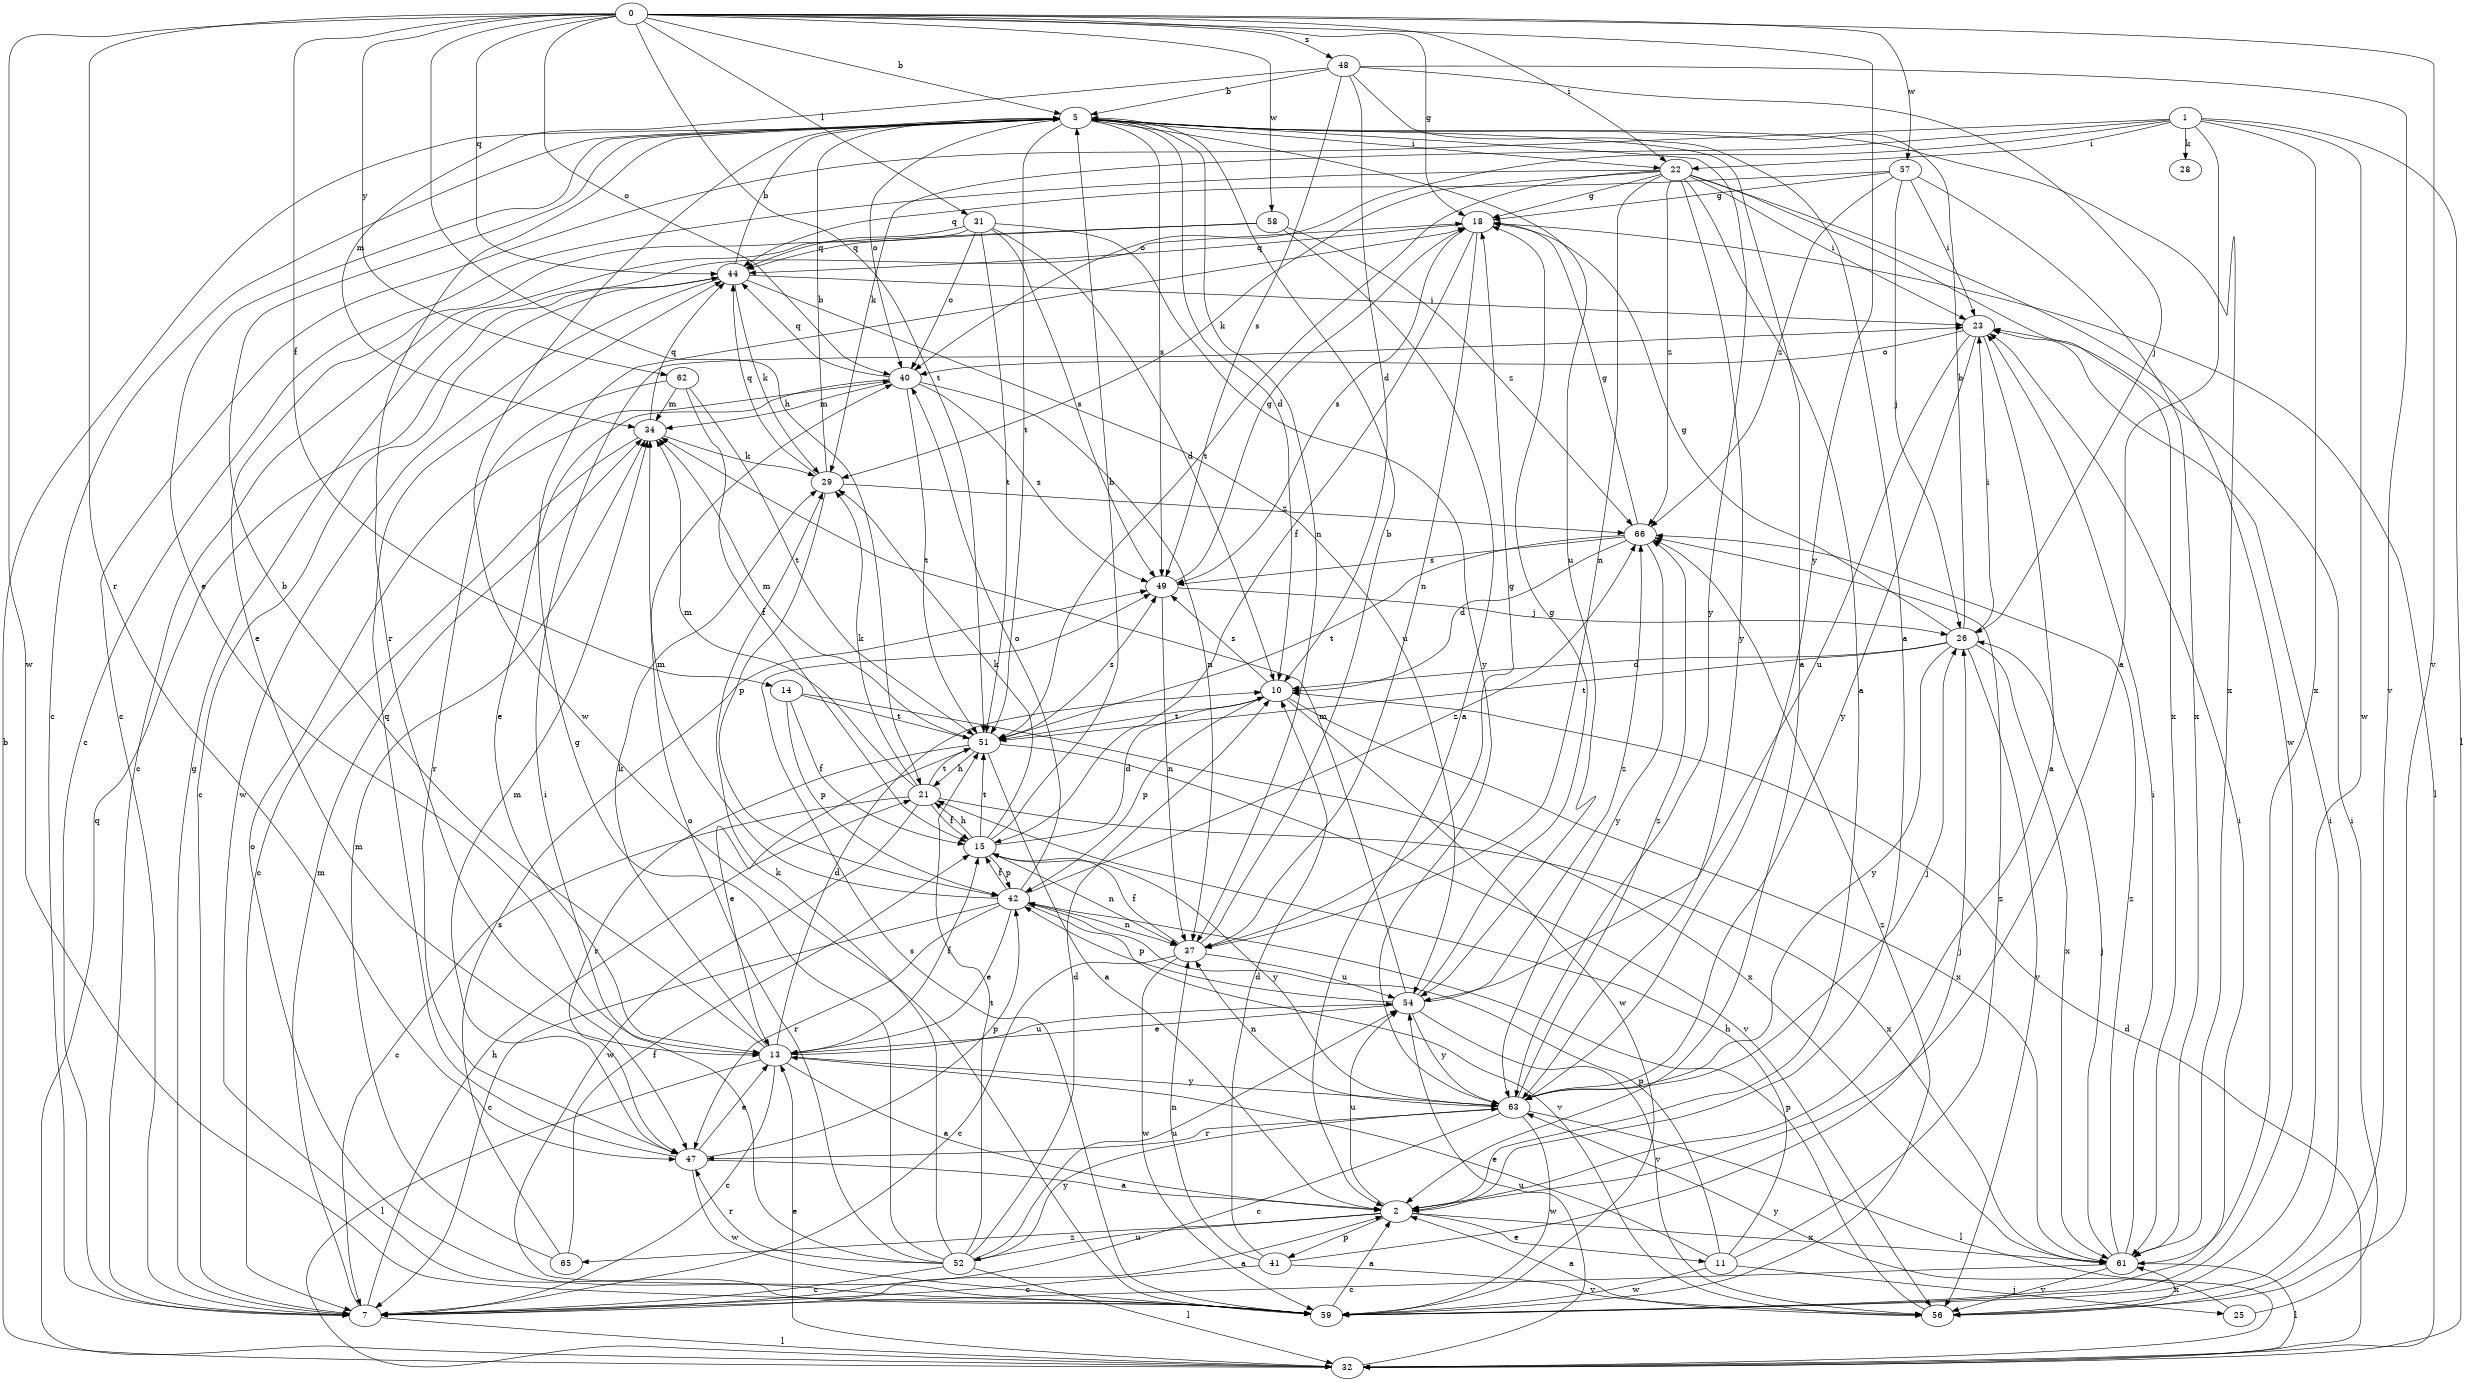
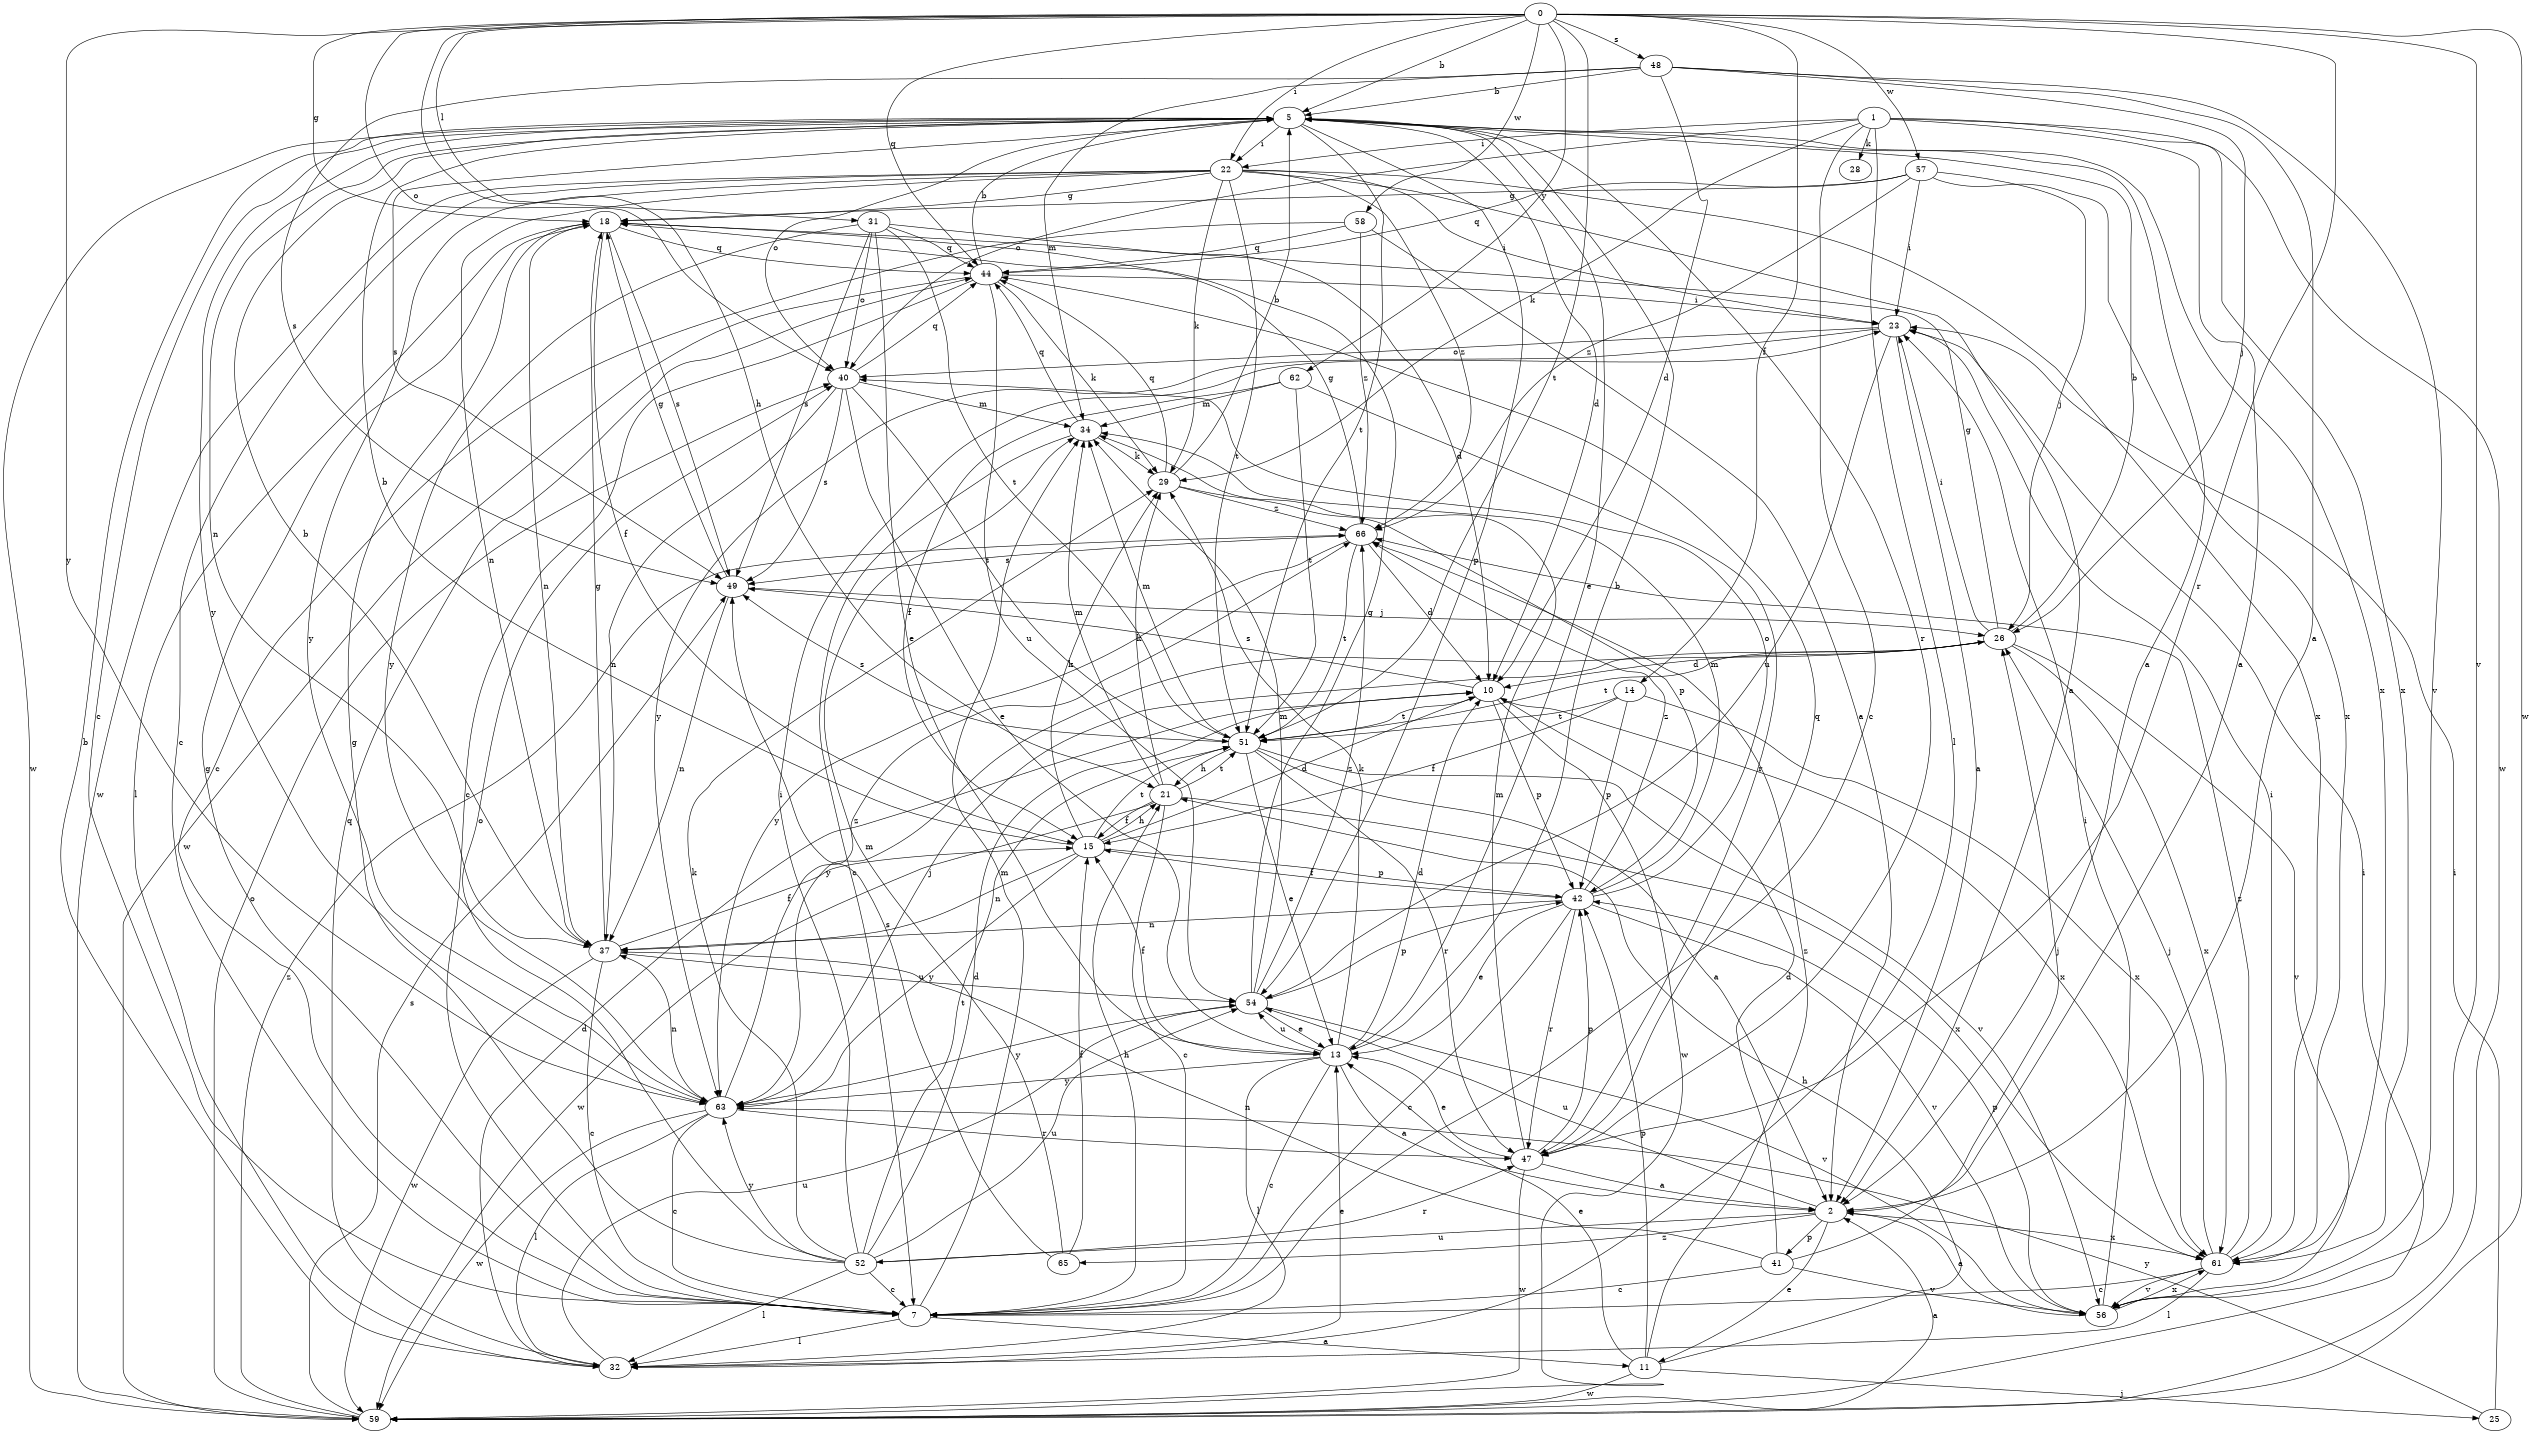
  strict digraph {
    0
    5
    14
    18
    21
    22
    31
    40
    44
    47
    48
    51
    56
    57
    58
    59
    62
    63
    2
    7
    61
    54
    10
    13
    37
    49
    42
    15
    32
    29
    34
    66
    23
    26
    1
    28
    11
    41
    52
    65
    25
    0 -> 5 [label=b]
    0 -> 14 [label=f]
    0 -> 18 [label=g]
    0 -> 21 [label=h]
    0 -> 22 [label=i]
    0 -> 31 [label=l]
    0 -> 40 [label=o]
    0 -> 44 [label=q]
    0 -> 47 [label=r]
    0 -> 48 [label=s]
    0 -> 51 [label=t]
    0 -> 56 [label=v]
    0 -> 57 [label=w]
    0 -> 58 [label=w]
    0 -> 59 [label=w]
    0 -> 62 [label=y]
    0 -> 63 [label=y]
    5 -> 22 [label=i]
    5 -> 40 [label=o]
    5 -> 47 [label=r]
    5 -> 51 [label=t]
    5 -> 59 [label=w]
    5 -> 63 [label=y]
    5 -> 2 [label=a]
    5 -> 7 [label=c]
    5 -> 61 [label=x]
-   5 -> 54 [label=u]
+   5 -> 54 [label=p]
    5 -> 10 [label=d]
    5 -> 13 [label=e]
    5 -> 37 [label=n]
    5 -> 49 [label=s]
    14 -> 51 [label=t]
    14 -> 61 [label=x]
    14 -> 42 [label=p]
    14 -> 15 [label=f]
    18 -> 44 [label=q]
    18 -> 37 [label=n]
    18 -> 49 [label=s]
    18 -> 15 [label=f]
    18 -> 32 [label=l]
    21 -> 51 [label=t]
    21 -> 59 [label=w]
    21 -> 7 [label=c]
    21 -> 61 [label=x]
    21 -> 15 [label=f]
    21 -> 29 [label=k]
    21 -> 34 [label=m]
    22 -> 18 [label=g]
    22 -> 51 [label=t]
    22 -> 59 [label=w]
    22 -> 63 [label=y]
    22 -> 2 [label=a]
    22 -> 7 [label=c]
    22 -> 61 [label=x]
    22 -> 37 [label=n]
    22 -> 29 [label=k]
    22 -> 66 [label=z]
    22 -> 23 [label=i]
    31 -> 40 [label=o]
    31 -> 44 [label=q]
    31 -> 51 [label=t]
    31 -> 63 [label=y]
    31 -> 10 [label=d]
    31 -> 13 [label=e]
    31 -> 49 [label=s]
    40 -> 44 [label=q]
    40 -> 51 [label=t]
    40 -> 13 [label=e]
    40 -> 37 [label=n]
    40 -> 49 [label=s]
    40 -> 34 [label=m]
    44 -> 5 [label=b]
    44 -> 59 [label=w]
    44 -> 7 [label=c]
    44 -> 54 [label=u]
    44 -> 29 [label=k]
    44 -> 23 [label=i]
    47 -> 44 [label=q]
    47 -> 59 [label=w]
    47 -> 2 [label=a]
    47 -> 13 [label=e]
    47 -> 42 [label=p]
    47 -> 34 [label=m]
    48 -> 5 [label=b]
    48 -> 56 [label=v]
    48 -> 2 [label=a]
    48 -> 10 [label=d]
    48 -> 49 [label=s]
    48 -> 34 [label=m]
    48 -> 26 [label=j]
    51 -> 21 [label=h]
    51 -> 47 [label=r]
    51 -> 56 [label=v]
    51 -> 2 [label=a]
    51 -> 13 [label=e]
    51 -> 49 [label=s]
    51 -> 34 [label=m]
    56 -> 2 [label=a]
    56 -> 61 [label=x]
    56 -> 42 [label=p]
    56 -> 23 [label=i]
    57 -> 18 [label=g]
    57 -> 44 [label=q]
    57 -> 61 [label=x]
    57 -> 66 [label=z]
    57 -> 23 [label=i]
    57 -> 26 [label=j]
    58 -> 44 [label=q]
    58 -> 2 [label=a]
    58 -> 7 [label=c]
    58 -> 66 [label=z]
    59 -> 40 [label=o]
    59 -> 2 [label=a]
    59 -> 49 [label=s]
    59 -> 66 [label=z]
    59 -> 23 [label=i]
    62 -> 47 [label=r]
    62 -> 51 [label=t]
    62 -> 15 [label=f]
    62 -> 34 [label=m]
    63 -> 47 [label=r]
    63 -> 59 [label=w]
    63 -> 7 [label=c]
    63 -> 37 [label=n]
    63 -> 32 [label=l]
    63 -> 66 [label=z]
    63 -> 26 [label=j]
    2 -> 61 [label=x]
    2 -> 54 [label=u]
    2 -> 11 [label=e]
    2 -> 41 [label=p]
    2 -> 52 [label=u]
    2 -> 65 [label=z]
    7 -> 18 [label=g]
    7 -> 21 [label=h]
-   7 -> 2 [label=a]
+   7 -> 11 [label=a]
    7 -> 32 [label=l]
    7 -> 34 [label=m]
    61 -> 56 [label=v]
    61 -> 7 [label=c]
    61 -> 32 [label=l]
    61 -> 66 [label=z]
    61 -> 23 [label=i]
    61 -> 26 [label=j]
    54 -> 18 [label=g]
    54 -> 56 [label=v]
    54 -> 63 [label=y]
    54 -> 13 [label=e]
    54 -> 42 [label=p]
    54 -> 34 [label=m]
    54 -> 66 [label=z]
    10 -> 51 [label=t]
    10 -> 59 [label=w]
    10 -> 61 [label=x]
    10 -> 49 [label=s]
    10 -> 42 [label=p]
    13 -> 5 [label=b]
    13 -> 63 [label=y]
    13 -> 2 [label=a]
    13 -> 7 [label=c]
    13 -> 54 [label=u]
    13 -> 10 [label=d]
    13 -> 15 [label=f]
    13 -> 32 [label=l]
    13 -> 29 [label=k]
    37 -> 5 [label=b]
    37 -> 18 [label=g]
    37 -> 59 [label=w]
    37 -> 7 [label=c]
    37 -> 54 [label=u]
    37 -> 15 [label=f]
    49 -> 18 [label=g]
    49 -> 37 [label=n]
    49 -> 26 [label=j]
    42 -> 40 [label=o]
    42 -> 47 [label=r]
    42 -> 56 [label=v]
    42 -> 7 [label=c]
    42 -> 13 [label=e]
    42 -> 37 [label=n]
    42 -> 15 [label=f]
    42 -> 34 [label=m]
    42 -> 66 [label=z]
    15 -> 5 [label=b]
    15 -> 21 [label=h]
    15 -> 51 [label=t]
    15 -> 63 [label=y]
    15 -> 10 [label=d]
    15 -> 37 [label=n]
    15 -> 42 [label=p]
    15 -> 29 [label=k]
    32 -> 5 [label=b]
    32 -> 44 [label=q]
    32 -> 54 [label=u]
    32 -> 10 [label=d]
    32 -> 13 [label=e]
    29 -> 5 [label=b]
    29 -> 44 [label=q]
    29 -> 42 [label=p]
    29 -> 66 [label=z]
    34 -> 44 [label=q]
    34 -> 7 [label=c]
    34 -> 29 [label=k]
    66 -> 18 [label=g]
    66 -> 51 [label=t]
    66 -> 63 [label=y]
    66 -> 10 [label=d]
    66 -> 49 [label=s]
    23 -> 40 [label=o]
    23 -> 63 [label=y]
    23 -> 2 [label=a]
    23 -> 54 [label=u]
    26 -> 5 [label=b]
    26 -> 18 [label=g]
    26 -> 51 [label=t]
    26 -> 56 [label=v]
    26 -> 63 [label=y]
    26 -> 61 [label=x]
    26 -> 10 [label=d]
    26 -> 23 [label=i]
    1 -> 22 [label=i]
    1 -> 40 [label=o]
    1 -> 59 [label=w]
    1 -> 2 [label=a]
    1 -> 7 [label=c]
    1 -> 61 [label=x]
    1 -> 32 [label=l]
    1 -> 29 [label=k]
    1 -> 28 [label=k]
    11 -> 21 [label=h]
    11 -> 59 [label=w]
    11 -> 13 [label=e]
    11 -> 42 [label=p]
    11 -> 66 [label=z]
    11 -> 25 [label=j]
    41 -> 56 [label=v]
    41 -> 7 [label=c]
    41 -> 10 [label=d]
    41 -> 37 [label=n]
    41 -> 26 [label=j]
    52 -> 18 [label=g]
    52 -> 40 [label=o]
    52 -> 47 [label=r]
    52 -> 51 [label=t]
    52 -> 63 [label=y]
    52 -> 7 [label=c]
    52 -> 54 [label=u]
    52 -> 10 [label=d]
    52 -> 32 [label=l]
    52 -> 29 [label=k]
    52 -> 23 [label=i]
    65 -> 49 [label=s]
    65 -> 15 [label=f]
    65 -> 34 [label=m]
    25 -> 63 [label=y]
    25 -> 23 [label=i]
  }
